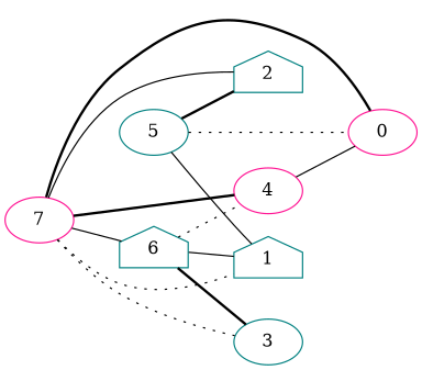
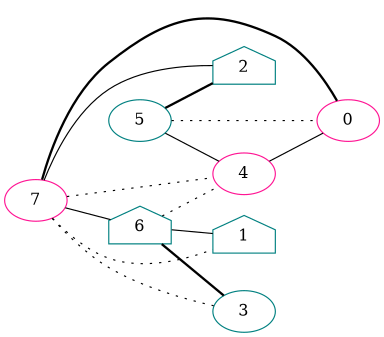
  graph {
    rankdir=LR
    node [color=teal shape=ellipse]
    edge [style=solid]
    4 [color=deeppink]
    0 [color=deeppink]
    5
    1 [shape=house]
    2 [shape=house]
    6 [shape=house]
    3
    7 [color=deeppink]
    4 -- 0
    5 -- 0 [style=dotted]
-   5 -- 1
+   5 -- 4
    5 -- 2 [style=bold]
    6 -- 4 [style=dotted]
    6 -- 1
    6 -- 3 [style=bold]
-   7 -- 4 [style=bold]
+   7 -- 4 [style=dotted]
    7 -- 0 [style=bold]
    7 -- 1 [style=dotted]
    7 -- 2
    7 -- 6
    7 -- 3 [style=dotted]
  }
